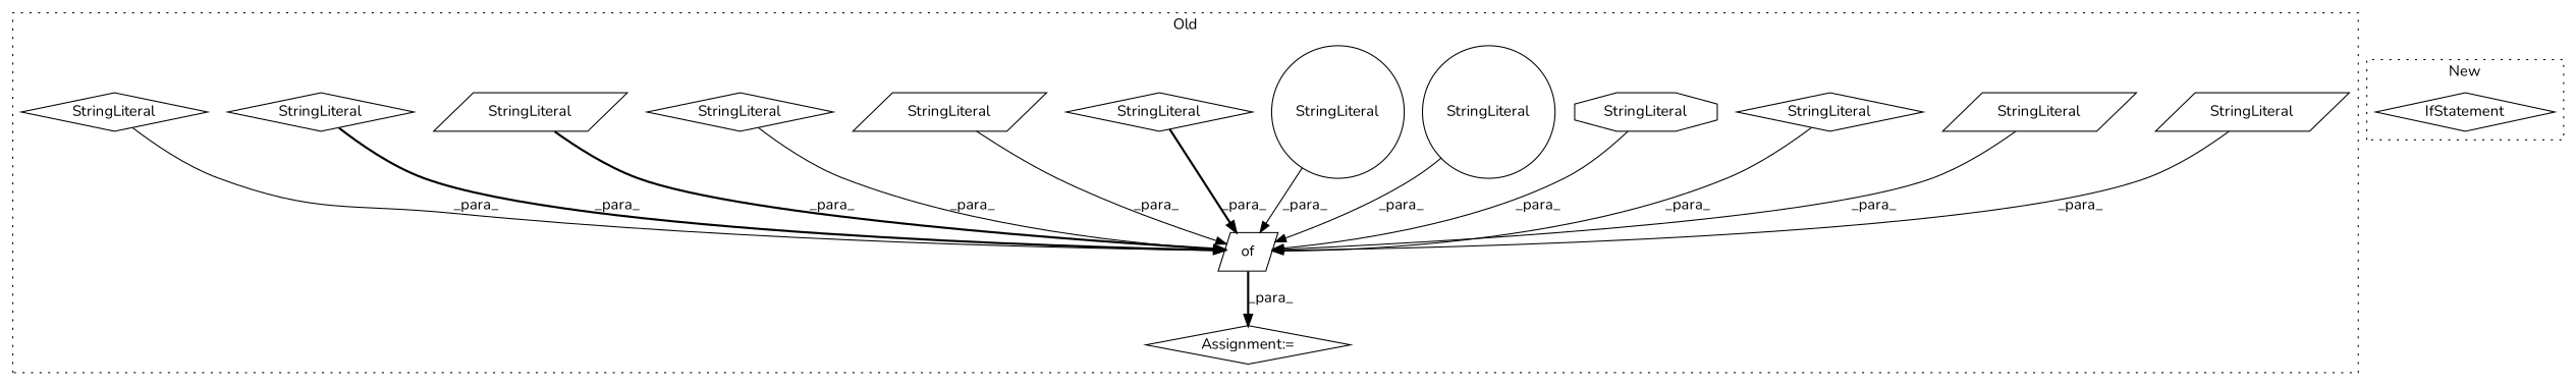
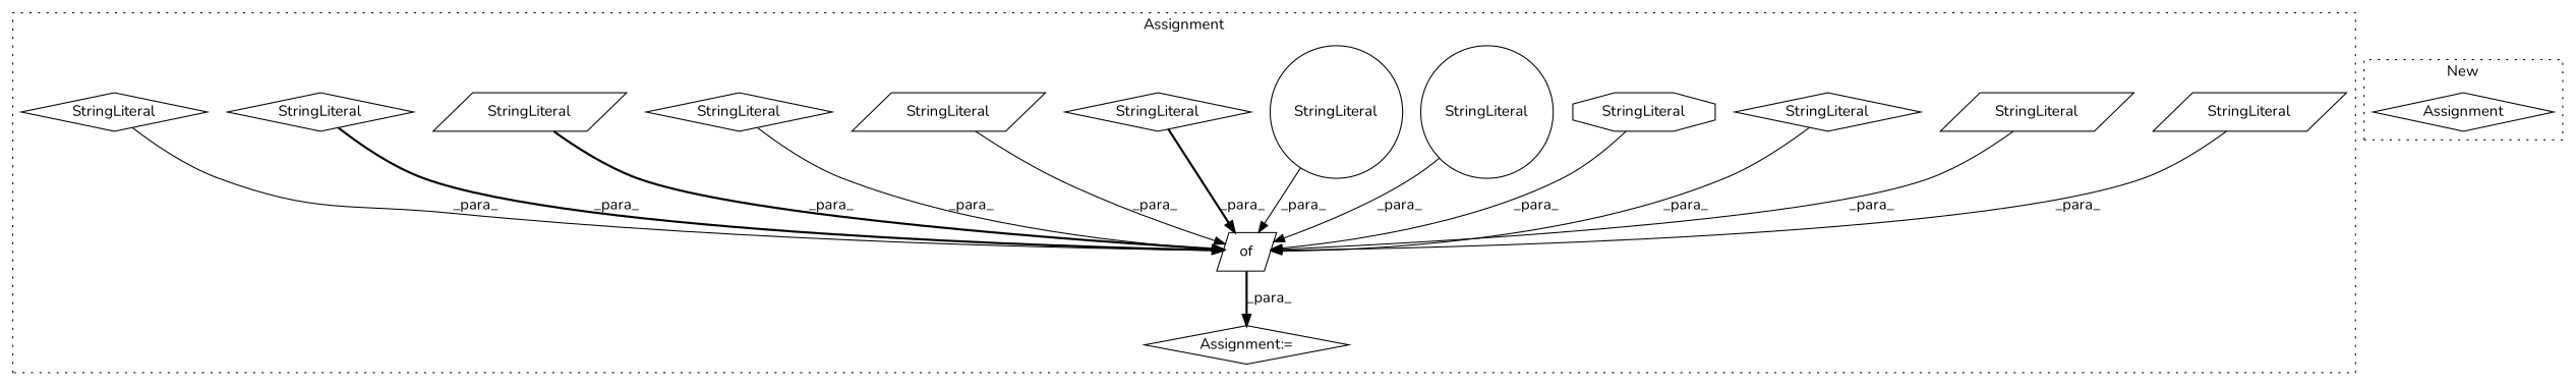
  digraph {
    fontname=Nunito
    node [a=45 fontname=Nunito l=8 shape=diamond]
    edge [fontname=Nunito style=solid]
    n1 [a=32 l="3,1" label=of s="3225,3563" shape=parallelogram]
    n2 [label=StringLiteral s=3495 shape=parallelogram]
    n3 [l=7 label=StringLiteral s=3359 shape=parallelogram]
    n4 [l=25 label=StringLiteral s=3397]
    n5 [l=10 label=StringLiteral s=3290 shape=octagon]
    n6 [l=9 label=StringLiteral s=3529 shape=circle]
    n7 [l=20 label=StringLiteral s=3269 shape=circle]
    n8 [l=24 label=StringLiteral s=3504]
    n9 [l=7 label=StringLiteral s=3389 shape=parallelogram]
    n10 [l=9 label=StringLiteral s=3228]
    n11 [label=StringLiteral s=3423 shape=parallelogram]
    n12 [l=10 label=StringLiteral s=3458]
    n13 [a=7 l=1 label="Assignment:=" s=3220]
    n14 [l=21 label=StringLiteral s=3367]
-   n15 [a=25 l="4,2" label=IfStatement s="6682,6708"]
+   n15 [a=25 l="4,2" label=Assignment s="6682,6708"]
    subgraph cluster_1 {
-     label=Old
+     label=Assignment
      style=dotted
      n1
      n2
      n3
      n4
      n5
      n6
      n7
      n8
      n9
      n10
      n11
      n12
      n13
      n14
    }
    subgraph cluster_2 {
      label=New
      style=dotted
      n15
    }
    n1 -> n13 [label=_para_ style=bold]
    n2 -> n1 [label=_para_]
    n3 -> n1 [label=_para_]
    n4 -> n1 [label=_para_]
    n5 -> n1 [label=_para_]
    n6 -> n1 [label=_para_]
    n7 -> n1 [label=_para_]
    n8 -> n1 [label=_para_ style=bold]
    n9 -> n1 [label=_para_]
    n10 -> n1 [label=_para_]
    n11 -> n1 [label=_para_ style=bold]
    n12 -> n1 [label=_para_ style=bold]
    n14 -> n1 [label=_para_]
  }
